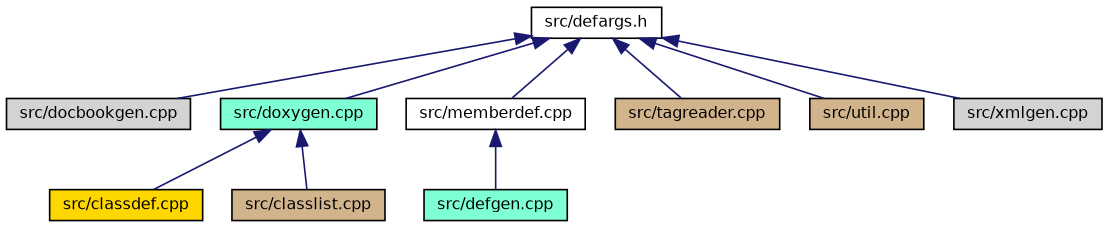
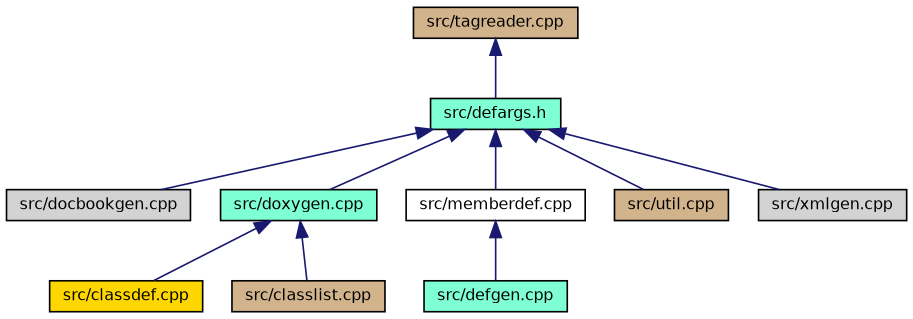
  digraph {
    node [color=black fillcolor=tan fontname=Helvetica fontsize=10 shape=record style=filled]
    edge [color=midnightblue dir=back fontname=Helvetica fontsize=10 labelfontname=Helvetica labelfontsize=10 style=solid]
-   n1 [fillcolor=white fontcolor=black height=0.2 label="src/defargs.h" width=0.4]
+   n1 [fillcolor=aquamarine fontcolor=black height=0.2 label="src/defargs.h" width=0.4]
    n2 [fillcolor=lightgrey height=0.2 label="src/docbookgen.cpp" width=0.4]
    n3 [fillcolor=aquamarine height=0.2 label="src/doxygen.cpp" width=0.4]
    n4 [fillcolor=white height=0.2 label="src/memberdef.cpp" width=0.4]
    n5 [height=0.2 label="src/tagreader.cpp" width=0.4]
    n6 [height=0.2 label="src/util.cpp" width=0.4]
    n7 [fillcolor=lightgrey height=0.2 label="src/xmlgen.cpp" width=0.4]
    n8 [fillcolor=gold height=0.2 label="src/classdef.cpp" width=0.4]
    n9 [height=0.2 label="src/classlist.cpp" width=0.4]
    n10 [fillcolor=aquamarine height=0.2 label="src/defgen.cpp" width=0.4]
    n1 -> n2
    n1 -> n3
    n1 -> n4
-   n1 -> n5
+   n5 -> n1
    n1 -> n6
    n1 -> n7
    n3 -> n8
    n3 -> n9
    n4 -> n10
  }
